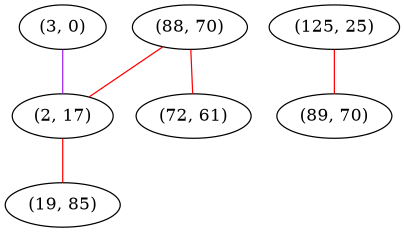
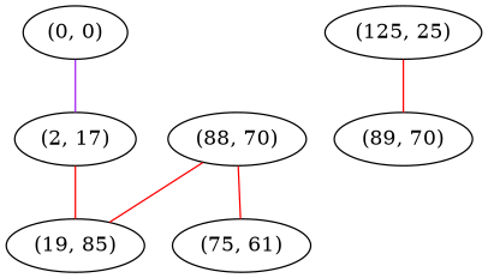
  graph {
    edge [color=red weight=1]
    n1 [label="(2, 17)"]
-   "(0, 0)" [label="(3, 0)"]
+   "(0, 0)"
    "(19, 85)"
    "(88, 70)"
-   "(72, 61)"
+   "(72, 61)" [label="(75, 61)"]
    n6 [label="(125, 25)"]
    "(89, 70)"
    n1 -- "(19, 85)"
    "(0, 0)" -- n1 [color=purple weight=4]
-   "(88, 70)" -- n1
+   "(88, 70)" -- "(19, 85)"
    "(88, 70)" -- "(72, 61)"
    n6 -- "(89, 70)"
  }
